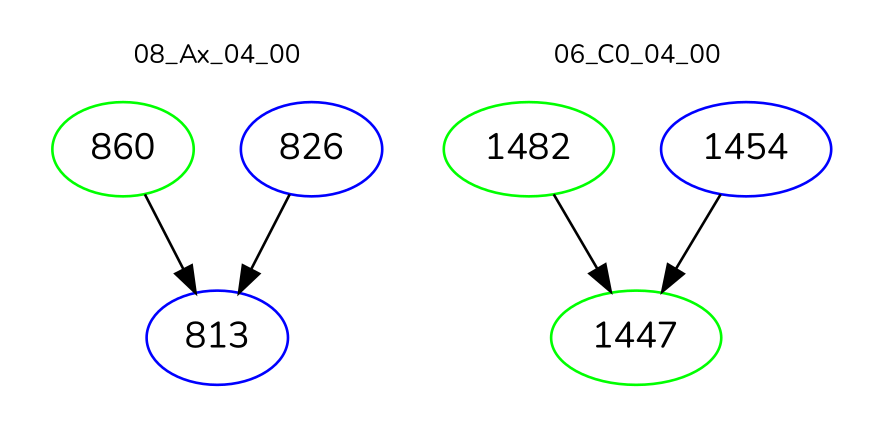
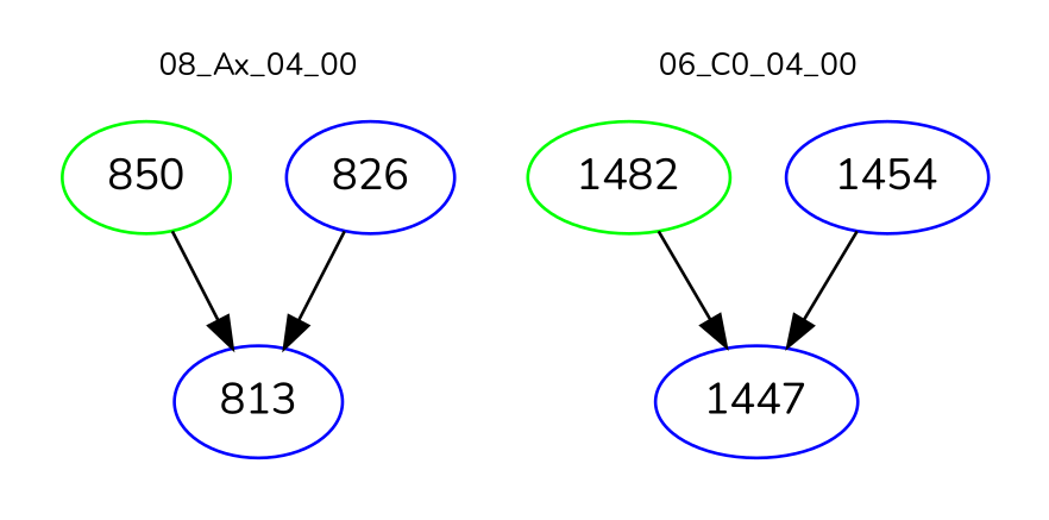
  digraph {
    fontname=Nunito
    node [color=blue fontname=Nunito]
    edge [color=black fontname=Nunito]
    n1 [label=826]
    n2 [label=813]
-   n3 [color=green label=860]
+   n3 [color=green label=850]
    n4 [label=1454]
-   n5 [color=green label=1447]
+   n5 [label=1447]
    n6 [color=green label=1482]
    subgraph cluster_1 {
      color=white
      fontsize=10
      label="08_Ax_04_00"
      n1
      n2
      n3
    }
    subgraph cluster_2 {
      color=white
      fontsize=10
      label="06_C0_04_00"
      n4
      n5
      n6
    }
    n1 -> n2
    n3 -> n2
    n4 -> n5
    n6 -> n5
  }
